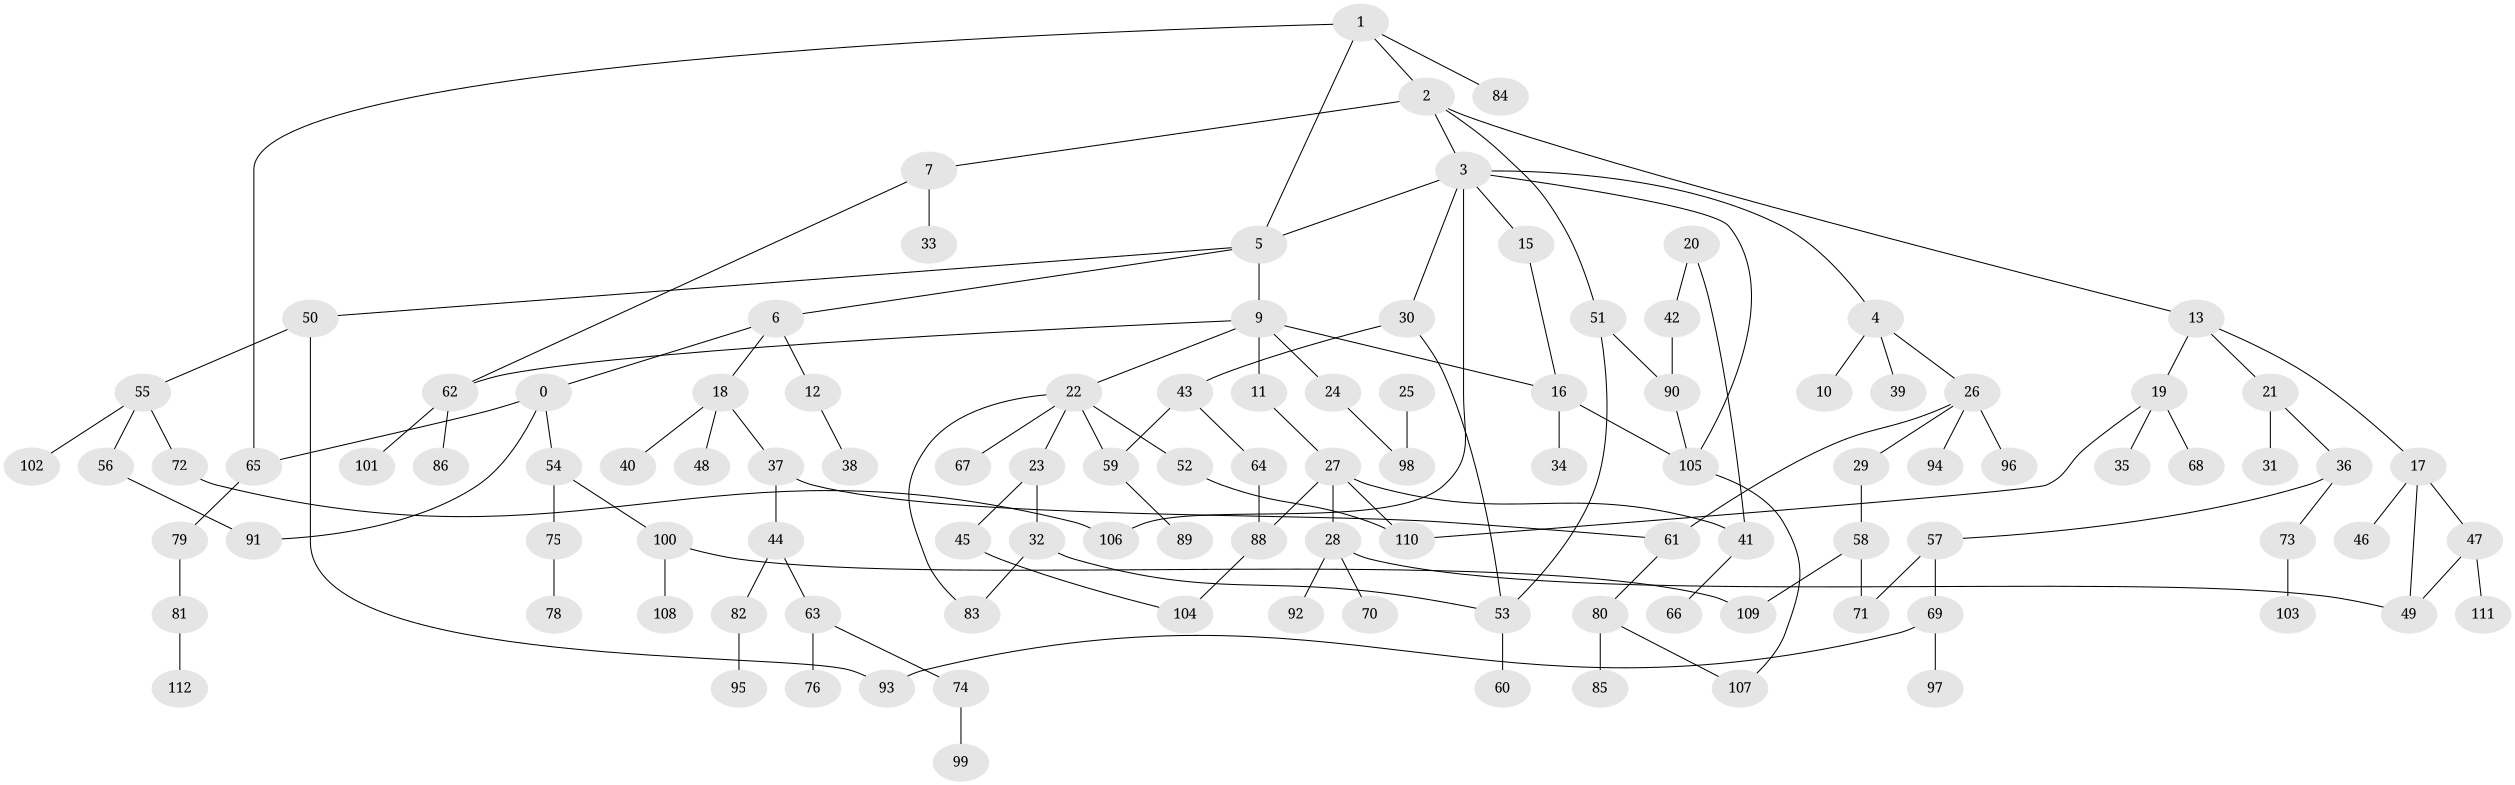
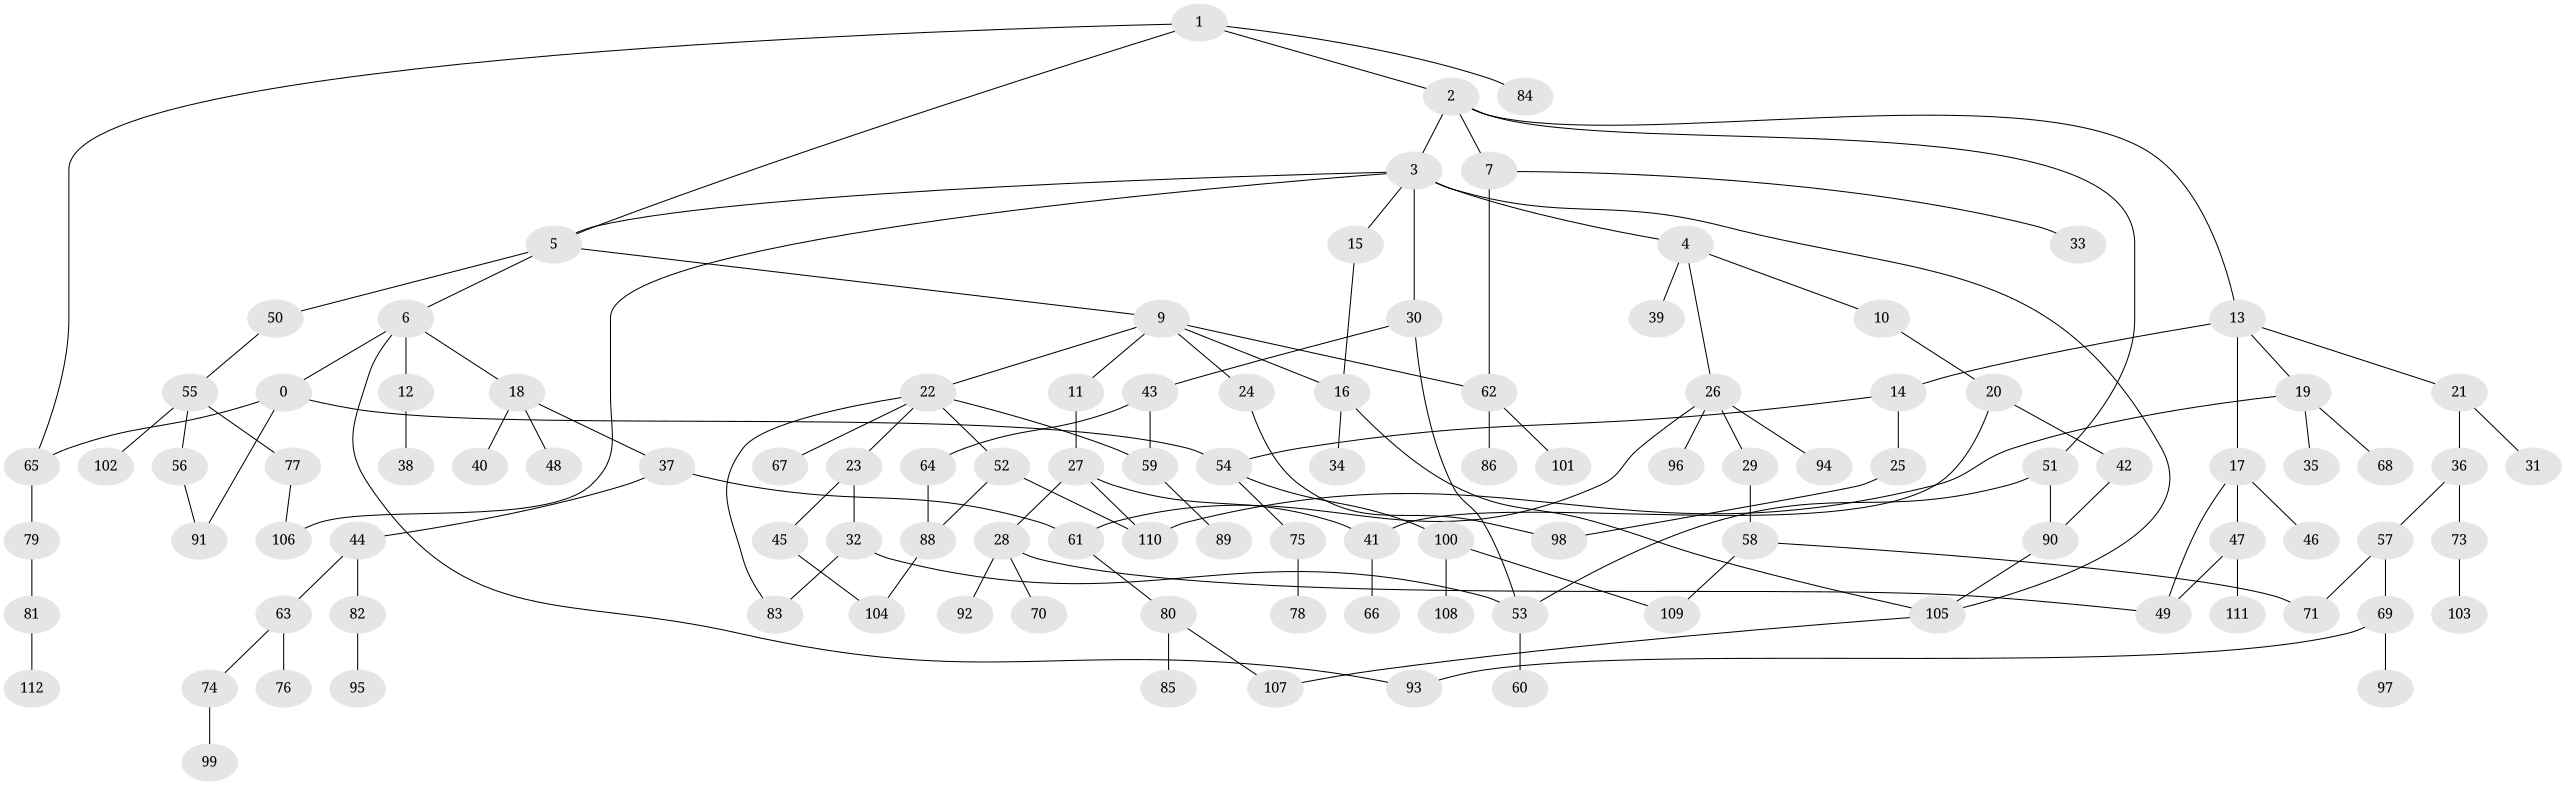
  graph {
    fontname="Noto Serif"
    node [color=gray90 fontname="Noto Serif" style=filled]
    edge [fontname="Noto Serif"]
    1
    2
    5
    65
    84
    3
    7
    13
    51
    6
    9
    50
    79
    4
    15
    30
    105
    106
    33
    62
+   14
    17
    19
    21
    53
    90
    10
    26
    39
    16
    43
    107
    20
    29
    61
    94
    96
    n38 [label=0]
    12
    18
    93
    11
    22
    24
    55
    54
    91
    38
    37
    40
    48
    86
    101
    75
    100
    27
    34
    23
    52
    59
    67
    83
    98
    41
    42
    110
    28
    25
    46
    47
    49
    35
    68
    31
    36
    111
    44
    66
    57
    73
    32
    45
    88
    89
    104
    58
    80
    70
    92
    71
    109
    64
    60
    69
    103
    63
    82
    74
    76
    95
    56
-   72
+   72 [label=77]
    102
    78
    108
    97
    85
    99
    81
    112
    1 -- 2
    1 -- 5
    1 -- 65
    1 -- 84
    2 -- 3
    2 -- 7
    2 -- 13
    2 -- 51
    5 -- 6
    5 -- 9
    5 -- 50
    65 -- 79
    3 -- 5
    3 -- 4
    3 -- 15
    3 -- 30
    3 -- 105
    3 -- 106
    7 -- 33
    7 -- 62
+   13 -- 14
    13 -- 17
    13 -- 19
    13 -- 21
    51 -- 53
    51 -- 90
    6 -- n38
    6 -- 12
    6 -- 18
-   50 -- 93
+   6 -- 93
    9 -- 62
    9 -- 16
    9 -- 11
    9 -- 22
    9 -- 24
    50 -- 55
    79 -- 81
    4 -- 10
    4 -- 26
    4 -- 39
    15 -- 16
    30 -- 53
    30 -- 43
    105 -- 107
    62 -- 86
    62 -- 101
+   14 -- 54
+   14 -- 25
    17 -- 46
    17 -- 47
    17 -- 49
    19 -- 110
    19 -- 35
    19 -- 68
    21 -- 31
    21 -- 36
    53 -- 60
    90 -- 105
+   10 -- 20
    26 -- 29
    26 -- 61
    26 -- 94
    26 -- 96
    16 -- 105
    16 -- 34
    43 -- 59
    43 -- 64
    20 -- 41
    20 -- 42
    29 -- 58
    61 -- 80
    n38 -- 65
    n38 -- 54
    n38 -- 91
    12 -- 38
    18 -- 37
    18 -- 40
    18 -- 48
    11 -- 27
    22 -- 23
    22 -- 52
    22 -- 59
    22 -- 67
    22 -- 83
    24 -- 98
    55 -- 56
    55 -- 72
    55 -- 102
    54 -- 75
    54 -- 100
    37 -- 61
    37 -- 44
    75 -- 78
    100 -- 109
    100 -- 108
    27 -- 41
    27 -- 110
    27 -- 28
    23 -- 32
    23 -- 45
    52 -- 110
-   27 -- 88
+   52 -- 88
    59 -- 89
    41 -- 66
    42 -- 90
    28 -- 49
    28 -- 70
    28 -- 92
    25 -- 98
    47 -- 49
    47 -- 111
    36 -- 57
    36 -- 73
    44 -- 63
    44 -- 82
    57 -- 71
    57 -- 69
    73 -- 103
    32 -- 53
    32 -- 83
    45 -- 104
    88 -- 104
    58 -- 71
    58 -- 109
    80 -- 107
    80 -- 85
    64 -- 88
    69 -- 93
    69 -- 97
    63 -- 74
    63 -- 76
    82 -- 95
    74 -- 99
    56 -- 91
    72 -- 106
    81 -- 112
  }
